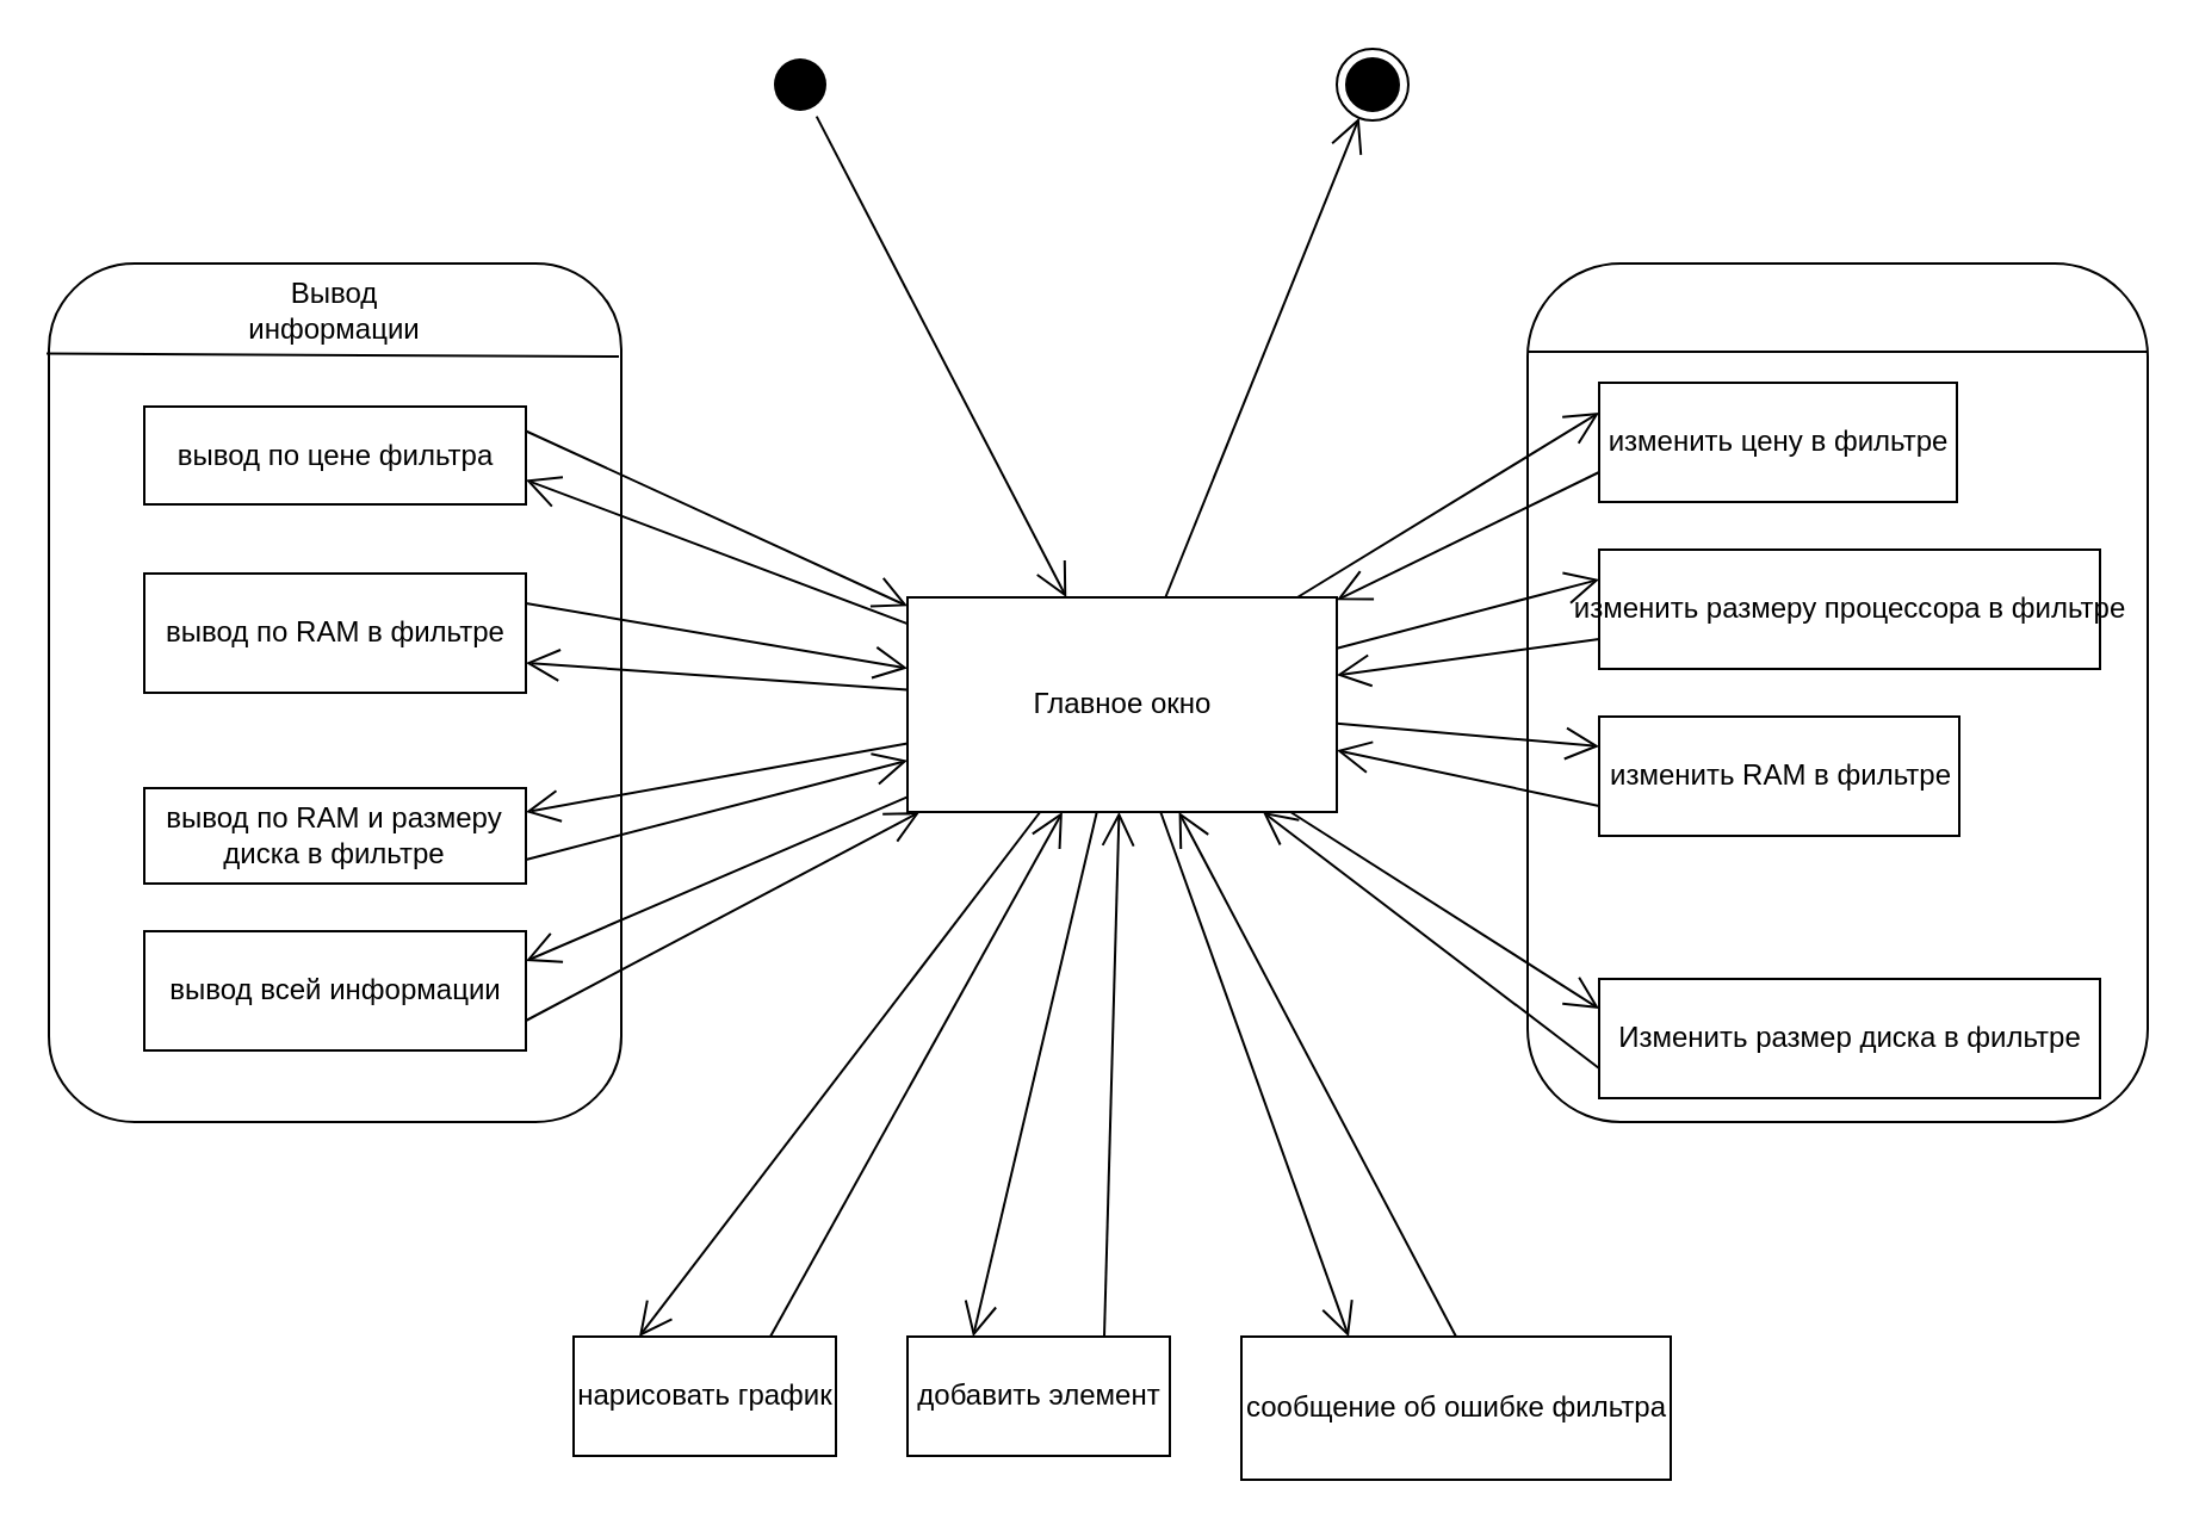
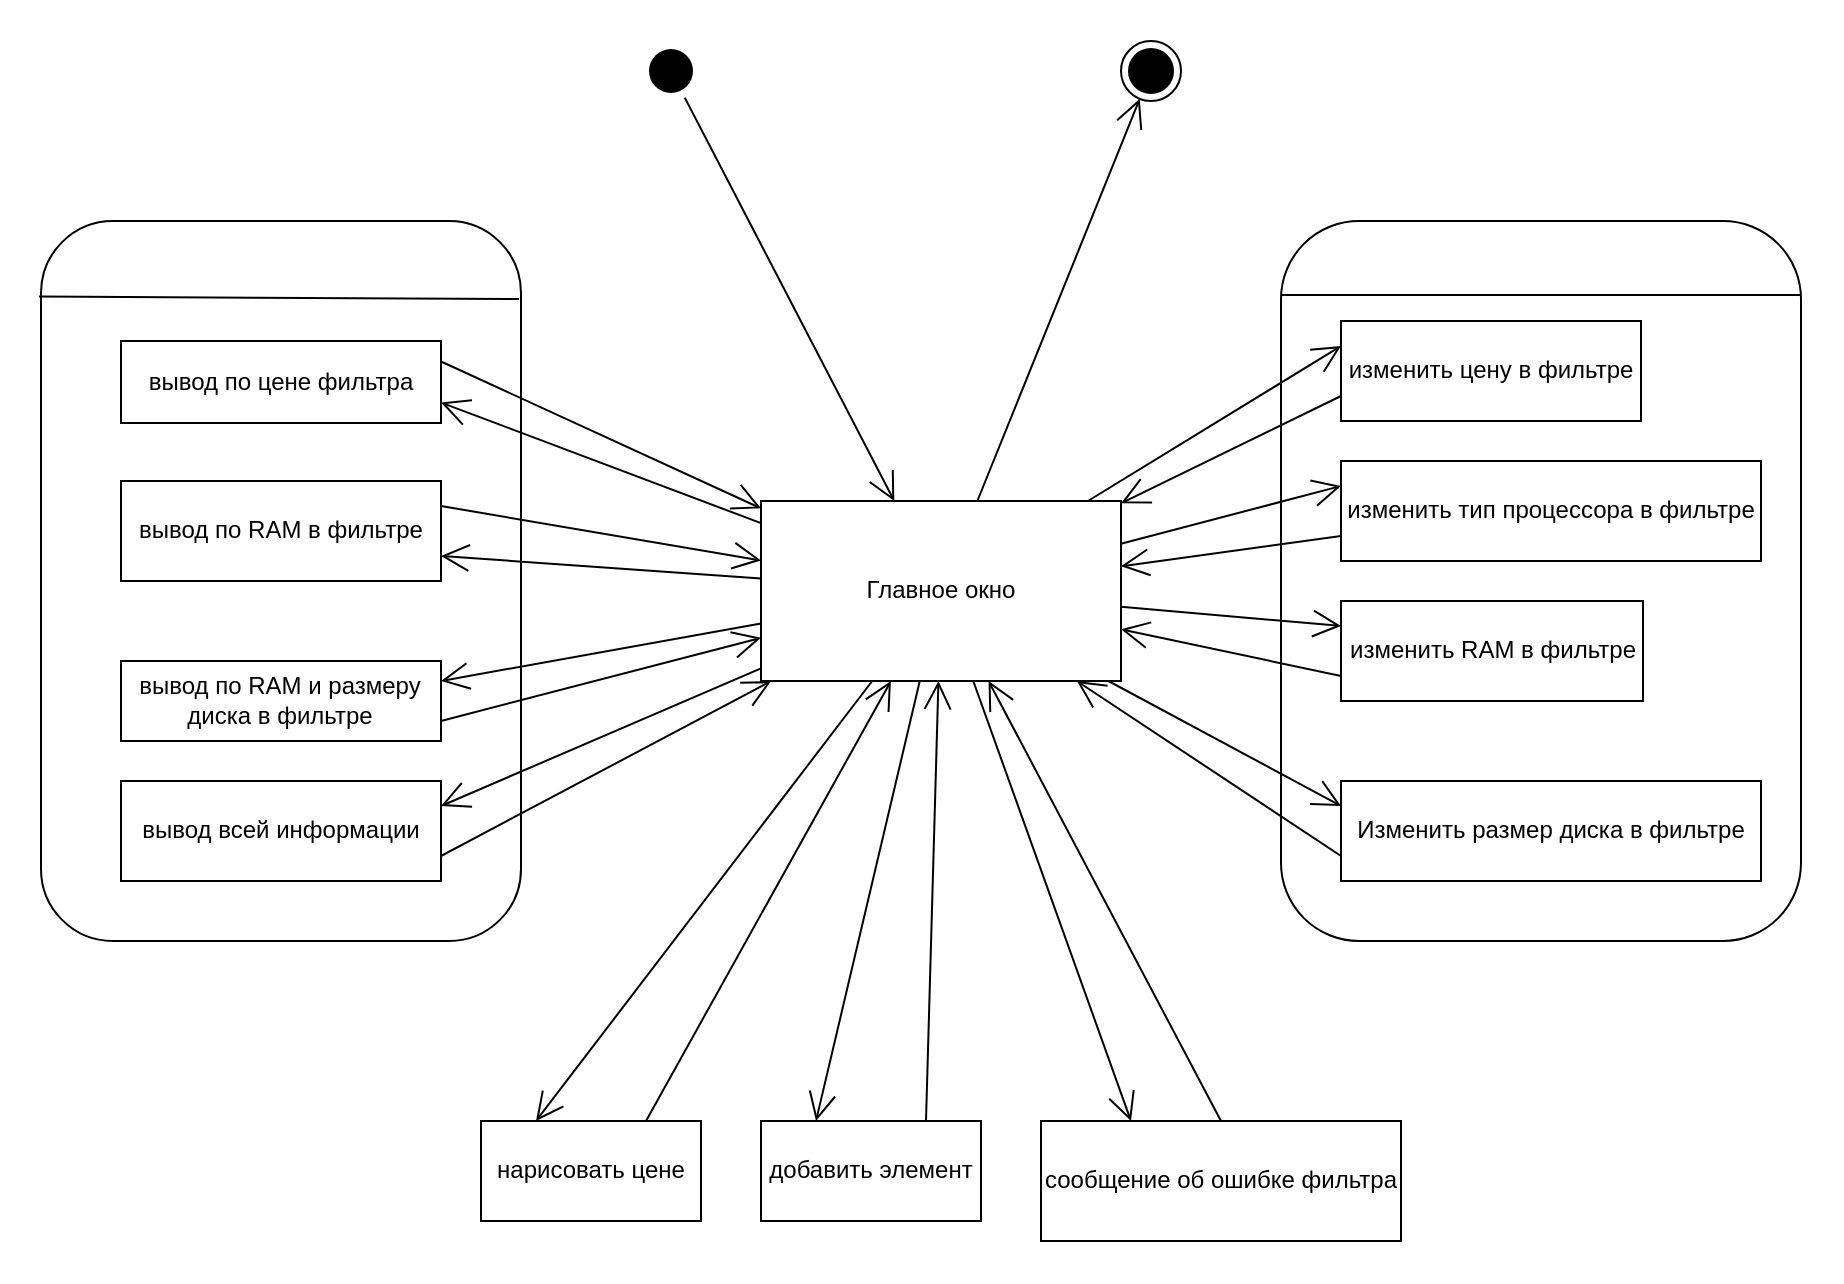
  <mxCell id="0" />
  <mxCell id="1" parent="0" />
  <mxCell id="2" value="" style="rounded=1;whiteSpace=wrap;html=1;labelBackgroundColor=none;strokeColor=#000000;" vertex="1" parent="1"><mxGeometry x="640" y="110" width="260" height="360" as="geometry" /></mxCell>
  <mxCell id="3" value="" style="rounded=1;whiteSpace=wrap;html=1;strokeColor=#000000;labelBackgroundColor=none;textOpacity=0;" vertex="1" parent="1"><mxGeometry x="20" y="110" width="240" height="360" as="geometry" /></mxCell>
  <mxCell id="4" value="" style="ellipse;html=1;shape=endState;fillColor=#000000;strokeColor=#000000;" vertex="1" parent="1"><mxGeometry x="560" y="20" width="30" height="30" as="geometry" /></mxCell>
  <mxCell id="5" value="" style="ellipse;html=1;shape=endState;fillColor=#000000;strokeColor=none;" vertex="1" parent="1"><mxGeometry x="320" y="20" width="30" height="30" as="geometry" /></mxCell>
  <mxCell id="6" value="Главное окно" style="html=1;strokeColor=#000000;" vertex="1" parent="1"><mxGeometry x="380" y="250" width="180" height="90" as="geometry" /></mxCell>
  <mxCell id="7" value="изменить цену в фильтре" style="html=1;strokeColor=#000000;" vertex="1" parent="1"><mxGeometry x="670" y="160" width="150" height="50" as="geometry" /></mxCell>
- <mxCell id="8" value="изменить размеру процессора в фильтре" style="html=1;strokeColor=#000000;" vertex="1" parent="1"><mxGeometry x="670" y="230" width="210" height="50" as="geometry" /></mxCell>
+ <mxCell id="8" value="изменить тип процессора в фильтре" style="html=1;strokeColor=#000000;" vertex="1" parent="1"><mxGeometry x="670" y="230" width="210" height="50" as="geometry" /></mxCell>
  <mxCell id="9" value="изменить RAM в фильтре" style="html=1;strokeColor=#000000;" vertex="1" parent="1"><mxGeometry x="670" y="300" width="151" height="50" as="geometry" /></mxCell>
- <mxCell id="10" value="Изменить размер диска в фильтре" style="html=1;strokeColor=#000000;" vertex="1" parent="1"><mxGeometry x="670" y="410" width="210" height="50" as="geometry" /></mxCell>
- <mxCell id="11" value="нарисовать график" style="html=1;strokeColor=#000000;" vertex="1" parent="1"><mxGeometry x="240" y="560" width="110" height="50" as="geometry" /></mxCell>
+ <mxCell id="10" value="Изменить размер диска в фильтре" style="html=1;strokeColor=#000000;" vertex="1" parent="1"><mxGeometry x="670" y="390" width="210" height="50" as="geometry" /></mxCell>
+ <mxCell id="11" value="нарисовать цене" style="html=1;strokeColor=#000000;" vertex="1" parent="1"><mxGeometry x="240" y="560" width="110" height="50" as="geometry" /></mxCell>
  <mxCell id="12" value="вывод по цене фильтра" style="html=1;strokeColor=#000000;" vertex="1" parent="1"><mxGeometry x="60" y="170" width="160" height="41" as="geometry" /></mxCell>
  <mxCell id="13" value="вывод по RAM в фильтре" style="html=1;strokeColor=#000000;" vertex="1" parent="1"><mxGeometry x="60" y="240" width="160" height="50" as="geometry" /></mxCell>
  <mxCell id="14" value="вывод по RAM и размеру диска в фильтре" style="html=1;strokeColor=#000000;whiteSpace=wrap;" vertex="1" parent="1"><mxGeometry x="60" y="330" width="160" height="40" as="geometry" /></mxCell>
  <mxCell id="15" value="вывод всей информации" style="html=1;strokeColor=#000000;" vertex="1" parent="1"><mxGeometry x="60" y="390" width="160" height="50" as="geometry" /></mxCell>
  <mxCell id="16" value="сообщение об ошибке фильтра" style="html=1;strokeColor=#000000;" vertex="1" parent="1"><mxGeometry x="520" y="560" width="180" height="60" as="geometry" /></mxCell>
  <mxCell id="17" value="добавить элемент" style="html=1;strokeColor=#000000;" vertex="1" parent="1"><mxGeometry x="380" y="560" width="110" height="50" as="geometry" /></mxCell>
  <mxCell id="18" value="" style="endArrow=open;endFill=1;endSize=12;html=1;entryX=0.25;entryY=0;entryDx=0;entryDy=0;" edge="1" parent="1" source="6" target="11"><mxGeometry width="160" relative="1" as="geometry"><mxPoint x="60" y="640" as="sourcePoint" /><mxPoint x="220" y="640" as="targetPoint" /></mxGeometry></mxCell>
  <mxCell id="19" value="" style="endArrow=open;endFill=1;endSize=12;html=1;exitX=0.75;exitY=0;exitDx=0;exitDy=0;" edge="1" parent="1" source="11" target="6"><mxGeometry width="160" relative="1" as="geometry"><mxPoint x="50" y="680" as="sourcePoint" /><mxPoint x="210" y="680" as="targetPoint" /></mxGeometry></mxCell>
  <mxCell id="20" value="" style="endArrow=open;endFill=1;endSize=12;html=1;entryX=0.25;entryY=0;entryDx=0;entryDy=0;" edge="1" parent="1" source="6" target="17"><mxGeometry width="160" relative="1" as="geometry"><mxPoint x="40" y="720" as="sourcePoint" /><mxPoint x="200" y="720" as="targetPoint" /></mxGeometry></mxCell>
  <mxCell id="21" value="" style="endArrow=open;endFill=1;endSize=12;html=1;exitX=0.75;exitY=0;exitDx=0;exitDy=0;" edge="1" parent="1" source="17" target="6"><mxGeometry width="160" relative="1" as="geometry"><mxPoint x="30" y="760" as="sourcePoint" /><mxPoint x="510" y="380" as="targetPoint" /></mxGeometry></mxCell>
  <mxCell id="22" value="" style="endArrow=open;endFill=1;endSize=12;html=1;entryX=0.25;entryY=0;entryDx=0;entryDy=0;" edge="1" parent="1" source="6" target="16"><mxGeometry width="160" relative="1" as="geometry"><mxPoint x="20" y="800" as="sourcePoint" /><mxPoint x="180" y="800" as="targetPoint" /></mxGeometry></mxCell>
  <mxCell id="23" value="" style="endArrow=open;endFill=1;endSize=12;html=1;entryX=1;entryY=0.25;entryDx=0;entryDy=0;" edge="1" parent="1" source="6" target="15"><mxGeometry width="160" relative="1" as="geometry"><mxPoint x="60" y="640" as="sourcePoint" /><mxPoint x="220" y="640" as="targetPoint" /></mxGeometry></mxCell>
  <mxCell id="24" value="" style="endArrow=open;endFill=1;endSize=12;html=1;exitX=1;exitY=0.75;exitDx=0;exitDy=0;" edge="1" parent="1" source="15" target="6"><mxGeometry width="160" relative="1" as="geometry"><mxPoint x="50" y="680" as="sourcePoint" /><mxPoint x="210" y="680" as="targetPoint" /></mxGeometry></mxCell>
  <mxCell id="25" value="" style="endArrow=open;endFill=1;endSize=12;html=1;exitX=0.5;exitY=0;exitDx=0;exitDy=0;" edge="1" parent="1" source="16" target="6"><mxGeometry width="160" relative="1" as="geometry"><mxPoint x="40" y="720" as="sourcePoint" /><mxPoint x="200" y="720" as="targetPoint" /></mxGeometry></mxCell>
  <mxCell id="26" value="" style="endArrow=open;endFill=1;endSize=12;html=1;entryX=1;entryY=0.25;entryDx=0;entryDy=0;" edge="1" parent="1" source="6" target="14"><mxGeometry width="160" relative="1" as="geometry"><mxPoint x="60" y="640" as="sourcePoint" /><mxPoint x="220" y="640" as="targetPoint" /></mxGeometry></mxCell>
  <mxCell id="27" value="" style="endArrow=open;endFill=1;endSize=12;html=1;exitX=1;exitY=0.75;exitDx=0;exitDy=0;" edge="1" parent="1" source="14" target="6"><mxGeometry width="160" relative="1" as="geometry"><mxPoint x="50" y="680" as="sourcePoint" /><mxPoint x="210" y="680" as="targetPoint" /></mxGeometry></mxCell>
  <mxCell id="28" value="" style="endArrow=open;endFill=1;endSize=12;html=1;entryX=0;entryY=0.25;entryDx=0;entryDy=0;" edge="1" parent="1" source="6" target="10"><mxGeometry width="160" relative="1" as="geometry"><mxPoint x="40" y="720" as="sourcePoint" /><mxPoint x="200" y="720" as="targetPoint" /></mxGeometry></mxCell>
  <mxCell id="29" value="" style="endArrow=open;endFill=1;endSize=12;html=1;exitX=0;exitY=0.75;exitDx=0;exitDy=0;" edge="1" parent="1" source="10" target="6"><mxGeometry width="160" relative="1" as="geometry"><mxPoint x="30" y="760" as="sourcePoint" /><mxPoint x="190" y="760" as="targetPoint" /></mxGeometry></mxCell>
  <mxCell id="30" value="" style="endArrow=open;endFill=1;endSize=12;html=1;entryX=0;entryY=0.25;entryDx=0;entryDy=0;" edge="1" parent="1" source="6" target="9"><mxGeometry width="160" relative="1" as="geometry"><mxPoint x="200" y="500" as="sourcePoint" /><mxPoint x="270" y="470" as="targetPoint" /></mxGeometry></mxCell>
  <mxCell id="31" value="" style="endArrow=open;endFill=1;endSize=12;html=1;" edge="1" parent="1" source="5" target="6"><mxGeometry width="160" relative="1" as="geometry"><mxPoint x="70" y="-80" as="sourcePoint" /><mxPoint x="230" y="-80" as="targetPoint" /></mxGeometry></mxCell>
  <mxCell id="32" value="" style="endArrow=open;endFill=1;endSize=12;html=1;" edge="1" parent="1" source="6" target="4"><mxGeometry width="160" relative="1" as="geometry"><mxPoint x="60" y="-40" as="sourcePoint" /><mxPoint x="220" y="-40" as="targetPoint" /></mxGeometry></mxCell>
  <mxCell id="33" value="" style="endArrow=open;endFill=1;endSize=12;html=1;exitX=0;exitY=0.75;exitDx=0;exitDy=0;" edge="1" parent="1" source="9" target="6"><mxGeometry width="160" relative="1" as="geometry"><mxPoint x="50" y="0" as="sourcePoint" /><mxPoint x="210" y="0" as="targetPoint" /></mxGeometry></mxCell>
  <mxCell id="34" value="" style="endArrow=open;endFill=1;endSize=12;html=1;exitX=0;exitY=0.75;exitDx=0;exitDy=0;" edge="1" parent="1" source="8" target="6"><mxGeometry width="160" relative="1" as="geometry"><mxPoint x="40" y="40" as="sourcePoint" /><mxPoint x="200" y="40" as="targetPoint" /></mxGeometry></mxCell>
  <mxCell id="35" value="" style="endArrow=open;endFill=1;endSize=12;html=1;entryX=0;entryY=0.25;entryDx=0;entryDy=0;" edge="1" parent="1" source="6" target="8"><mxGeometry width="160" relative="1" as="geometry"><mxPoint x="30" y="80" as="sourcePoint" /><mxPoint x="190" y="80" as="targetPoint" /></mxGeometry></mxCell>
  <mxCell id="36" value="" style="endArrow=open;endFill=1;endSize=12;html=1;entryX=0;entryY=0.25;entryDx=0;entryDy=0;" edge="1" parent="1" source="6" target="7"><mxGeometry width="160" relative="1" as="geometry"><mxPoint x="90" y="-20" as="sourcePoint" /><mxPoint x="250" y="-20" as="targetPoint" /></mxGeometry></mxCell>
  <mxCell id="37" value="" style="endArrow=open;endFill=1;endSize=12;html=1;exitX=0;exitY=0.75;exitDx=0;exitDy=0;" edge="1" parent="1" source="7" target="6"><mxGeometry width="160" relative="1" as="geometry"><mxPoint x="80" y="20" as="sourcePoint" /><mxPoint x="240" y="20" as="targetPoint" /></mxGeometry></mxCell>
  <mxCell id="38" value="" style="endArrow=open;endFill=1;endSize=12;html=1;exitX=1;exitY=0.25;exitDx=0;exitDy=0;" edge="1" parent="1" source="12" target="6"><mxGeometry width="160" relative="1" as="geometry"><mxPoint x="70" y="60" as="sourcePoint" /><mxPoint x="230" y="60" as="targetPoint" /></mxGeometry></mxCell>
  <mxCell id="39" value="" style="endArrow=open;endFill=1;endSize=12;html=1;entryX=1;entryY=0.75;entryDx=0;entryDy=0;" edge="1" parent="1" source="6" target="13"><mxGeometry width="160" relative="1" as="geometry"><mxPoint x="60" y="100" as="sourcePoint" /><mxPoint x="220" y="100" as="targetPoint" /></mxGeometry></mxCell>
  <mxCell id="40" value="" style="endArrow=open;endFill=1;endSize=12;html=1;exitX=1;exitY=0.25;exitDx=0;exitDy=0;" edge="1" parent="1" source="13" target="6"><mxGeometry width="160" relative="1" as="geometry"><mxPoint x="50" y="140" as="sourcePoint" /><mxPoint x="210" y="140" as="targetPoint" /></mxGeometry></mxCell>
  <mxCell id="41" value="" style="endArrow=open;endFill=1;endSize=12;html=1;entryX=1;entryY=0.75;entryDx=0;entryDy=0;" edge="1" parent="1" source="6" target="12"><mxGeometry width="160" relative="1" as="geometry"><mxPoint x="60" y="640" as="sourcePoint" /><mxPoint x="220" y="640" as="targetPoint" /></mxGeometry></mxCell>
  <mxCell id="42" value="" style="endArrow=none;html=1;exitX=-0.004;exitY=0.105;exitDx=0;exitDy=0;exitPerimeter=0;" edge="1" parent="1" source="3"><mxGeometry width="50" height="50" relative="1" as="geometry"><mxPoint x="20" y="690" as="sourcePoint" /><mxPoint x="259" y="149" as="targetPoint" /></mxGeometry></mxCell>
  <mxCell id="43" value="" style="endArrow=none;html=1;" edge="1" parent="1"><mxGeometry width="50" height="50" relative="1" as="geometry"><mxPoint x="900" y="147" as="sourcePoint" /><mxPoint x="640" y="147" as="targetPoint" /></mxGeometry></mxCell>
- <mxCell id="44" value="Вывод информации" style="text;html=1;strokeColor=none;fillColor=none;align=center;verticalAlign=middle;whiteSpace=wrap;rounded=0;labelBackgroundColor=none;" vertex="1" parent="1"><mxGeometry x="95" y="120" width="90" height="20" as="geometry" /></mxCell>
